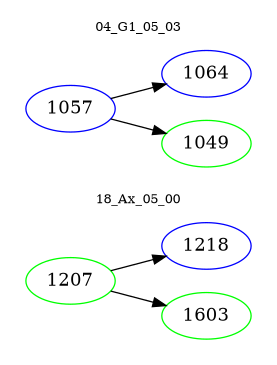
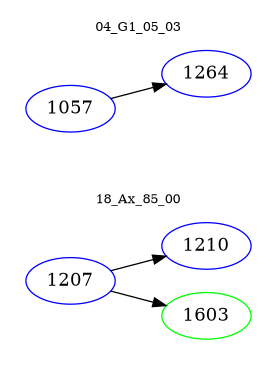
  digraph {
    rankdir=LR
    node [color=blue]
    edge [color=black]
-   n1 [color=green label=1207]
+   n1 [label=1207]
    n2 [color=green label=1603]
-   n3 [label=1218]
+   n3 [label=1210]
    n4 [label=1057]
-   n5 [color=green label=1049]
-   n6 [label=1064]
+   n6 [label=1264]
    subgraph cluster_1 {
      color=white
      fontsize=10
-     label="18_Ax_05_00"
+     label="18_Ax_85_00"
      n1
      n2
      n3
    }
    subgraph cluster_2 {
      color=white
      fontsize=10
      label="04_G1_05_03"
      n4
-     n5
      n6
    }
    n1 -> n2
    n1 -> n3
-   n4 -> n5
    n4 -> n6
  }
